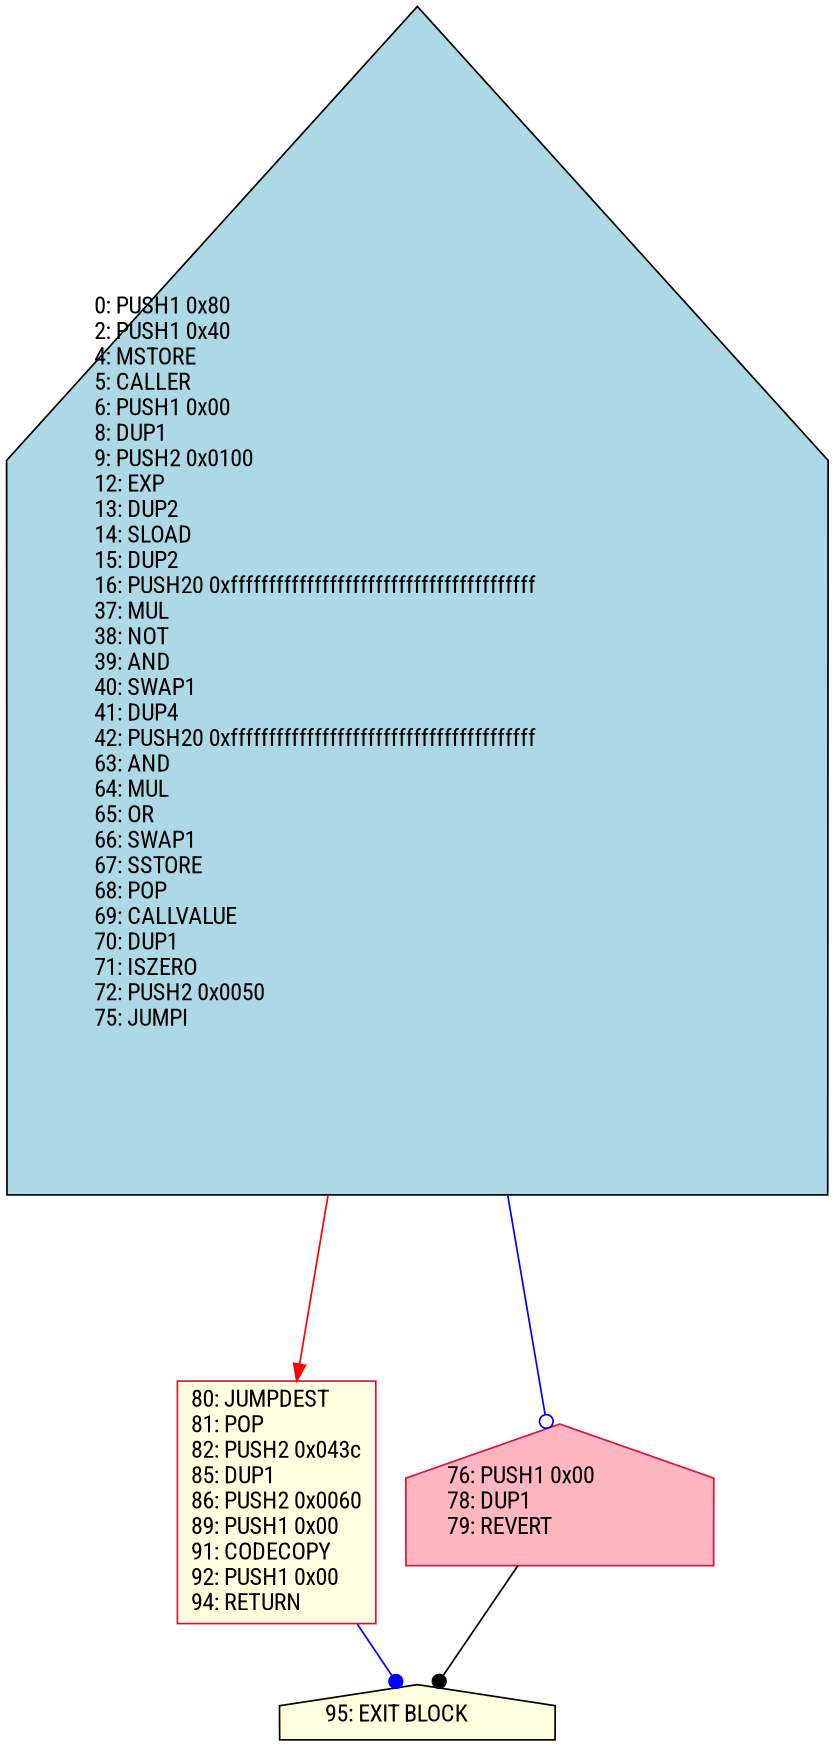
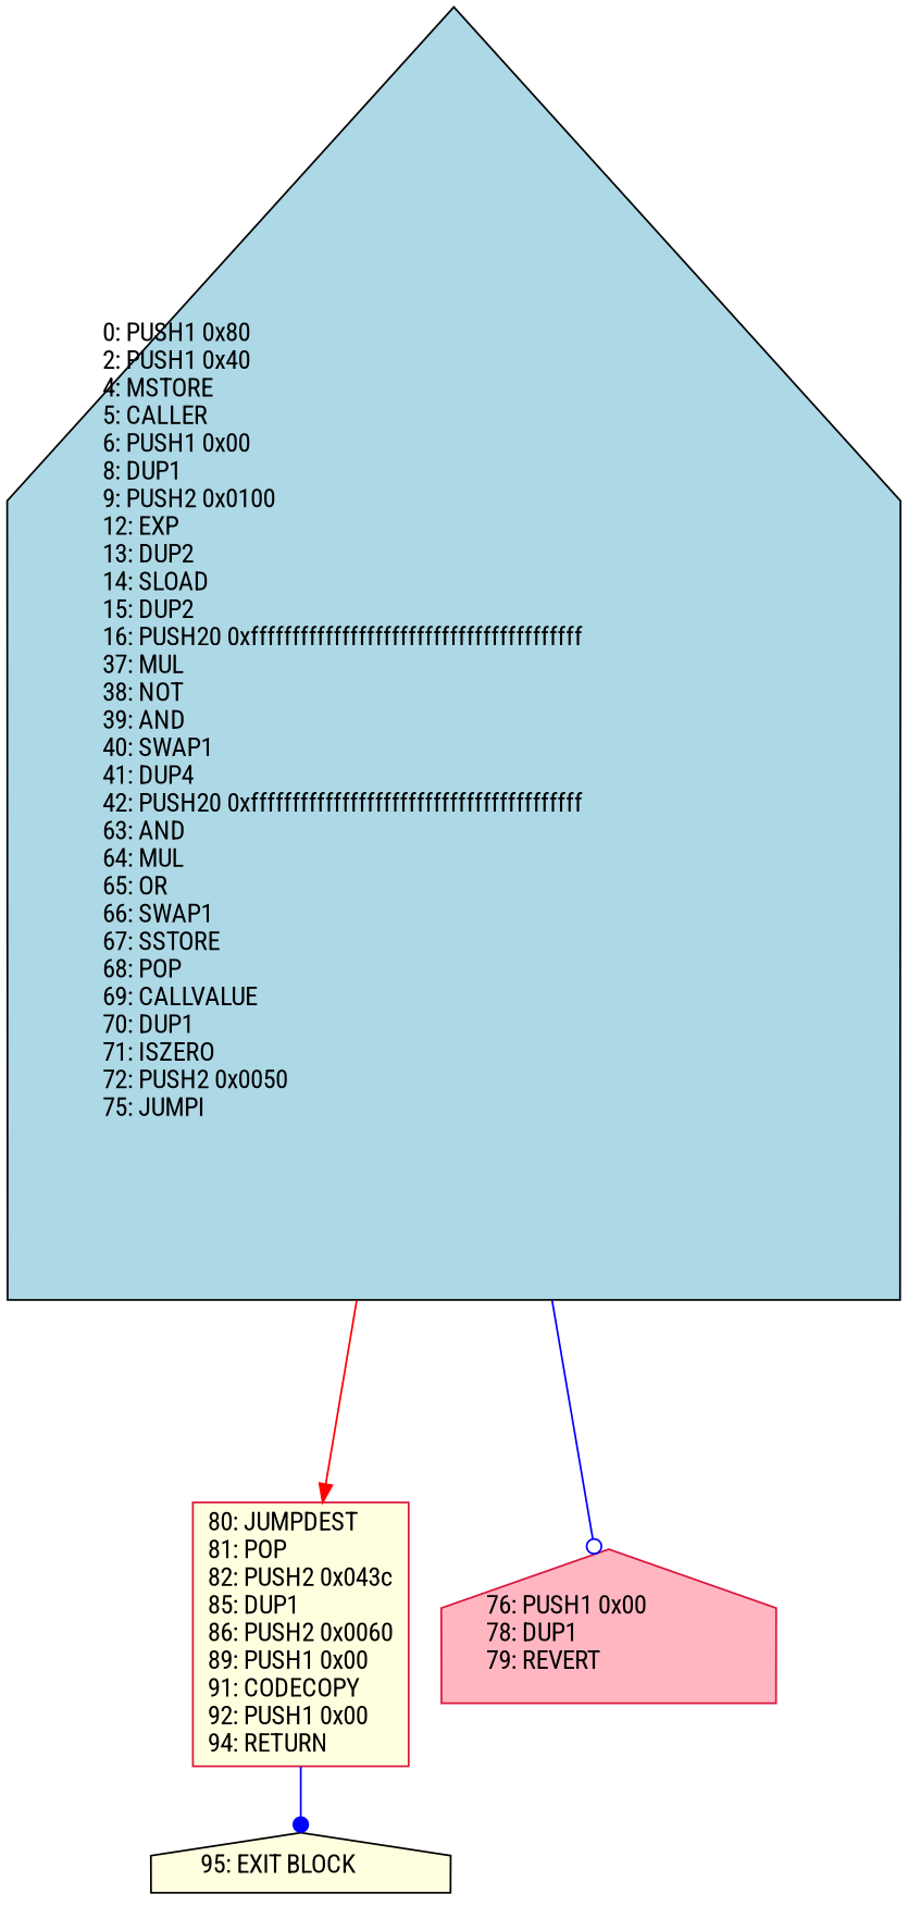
  digraph {
    rankdir=UD
    fontname="Roboto Condensed"
    node [color=crimson fillcolor=lightyellow fontcolor=black fontname="Roboto Condensed" shape=house style=filled]
    edge [color=blue arrowhead=dot fontname="Roboto Condensed"]
    n1 [label="80: JUMPDEST\l81: POP\l82: PUSH2 0x043c\l85: DUP1\l86: PUSH2 0x0060\l89: PUSH1 0x00\l91: CODECOPY\l92: PUSH1 0x00\l94: RETURN\l" shape=box]
    n2 [color=black label="95: EXIT BLOCK\l"]
    n3 [color=black fillcolor=lightblue label="0: PUSH1 0x80\l2: PUSH1 0x40\l4: MSTORE\l5: CALLER\l6: PUSH1 0x00\l8: DUP1\l9: PUSH2 0x0100\l12: EXP\l13: DUP2\l14: SLOAD\l15: DUP2\l16: PUSH20 0xffffffffffffffffffffffffffffffffffffffff\l37: MUL\l38: NOT\l39: AND\l40: SWAP1\l41: DUP4\l42: PUSH20 0xffffffffffffffffffffffffffffffffffffffff\l63: AND\l64: MUL\l65: OR\l66: SWAP1\l67: SSTORE\l68: POP\l69: CALLVALUE\l70: DUP1\l71: ISZERO\l72: PUSH2 0x0050\l75: JUMPI\l"]
    n4 [fillcolor=lightpink label="76: PUSH1 0x00\l78: DUP1\l79: REVERT\l"]
    n1 -> n2
    n3 -> n1 [color=red arrowhead=normal]
    n3 -> n4 [arrowhead=odot]
-   n4 -> n2 [color=black]
  }
